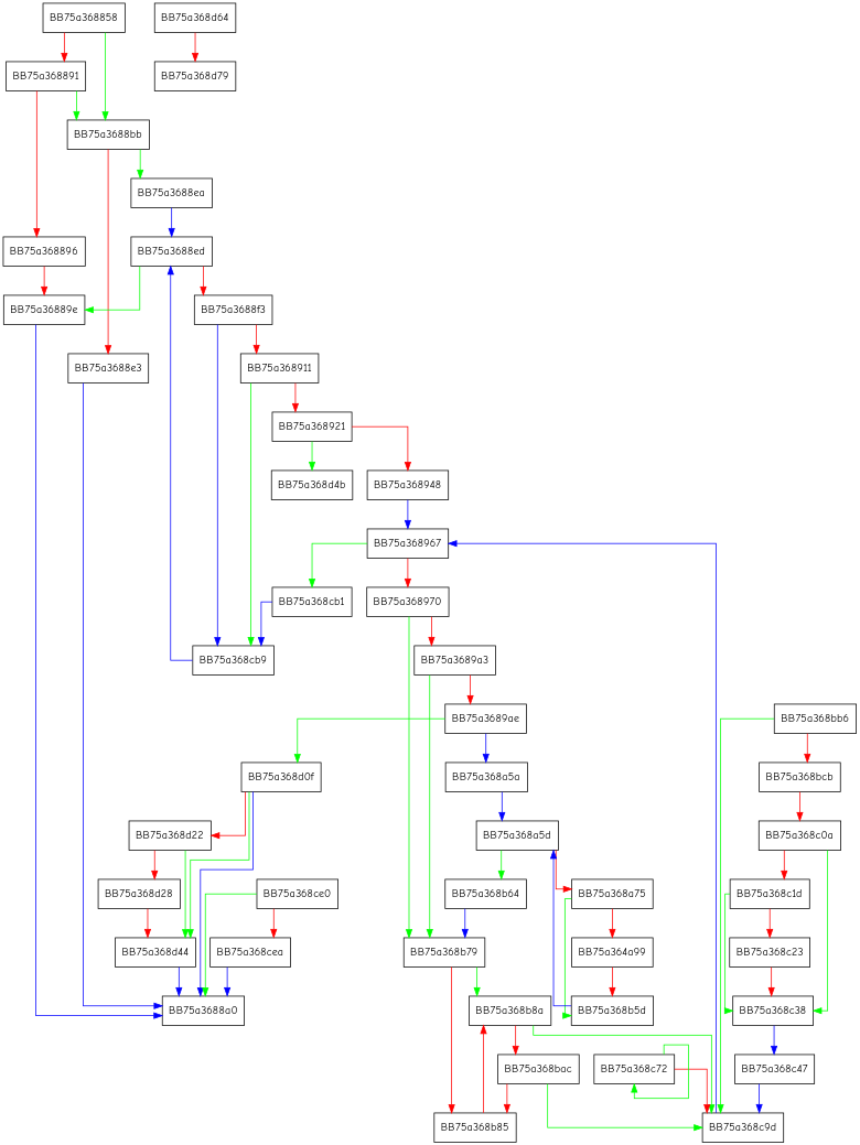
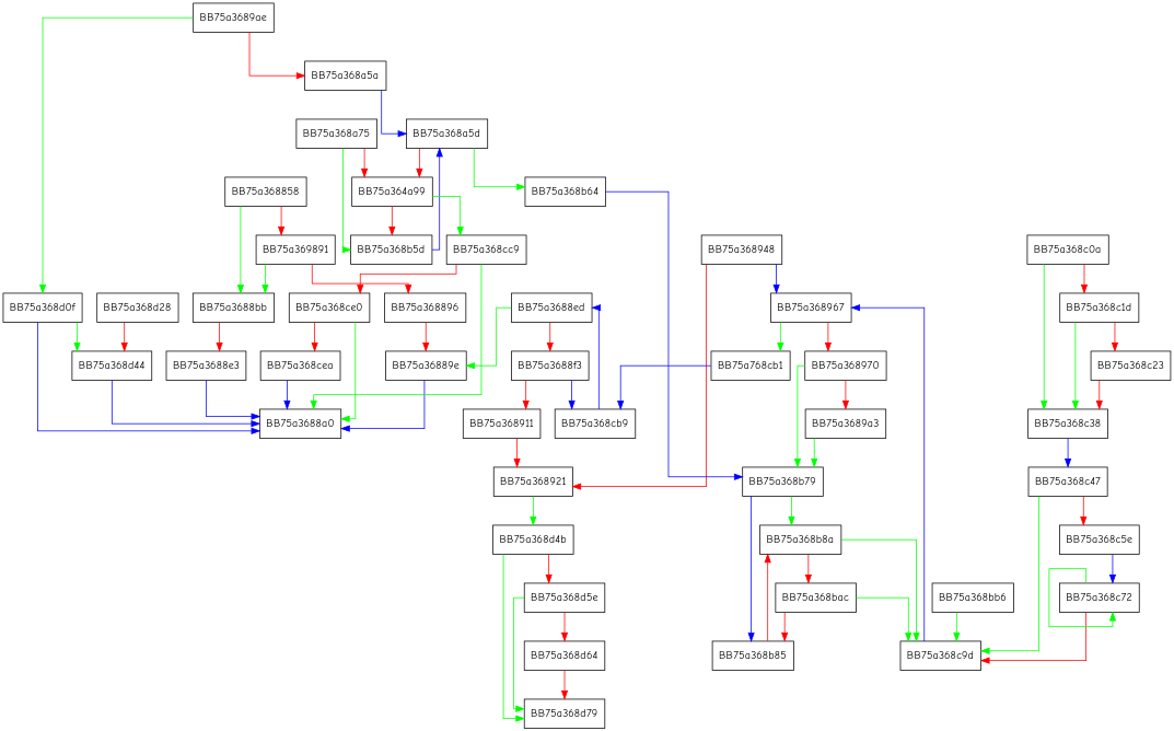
  digraph {
    fontname="Comic Neue"
    splines=ortho
    node [fontname="Comic Neue" shape=box]
    edge [color=red fontname="Comic Neue"]
    BB75a368858
    BB75a3688bb
-   BB75a368891
-   BB75a3688ea
+   BB75a368891 [label=BB75a369891]
    BB75a3688e3
    BB75a368896
    BB75a3688ed
    BB75a3688a0
    BB75a36889e
    BB75a3688f3
    BB75a368cb9
    BB75a368911
    BB75a368921
    BB75a368d4b
    BB75a368948
    BB75a368d79
+   BB75a368d5e
    BB75a368967
    BB75a368d64
-   BB75a368cb1
+   BB75a368cb1 [label=BB75a768cb1]
    BB75a368970
    BB75a368b79
    BB75a3689a3
    BB75a368b8a
    BB75a368b85
    BB75a3689ae
    BB75a368c9d
    BB75a368bac
    BB75a368d0f
    BB75a368a5a
    BB75a368d44
-   BB75a368d22
    BB75a368a5d
    BB75a368d28
    BB75a368b64
    BB75a368a75
    BB75a368b5d
    n38 [label=BB75a364a99]
+   BB75a368cc9
    BB75a368ce0
    BB75a368cea
    BB75a368bb6
-   BB75a368bcb
    BB75a368c0a
    BB75a368c47
+   BB75a368c5e
    BB75a368c38
    BB75a368c1d
    BB75a368c72
    BB75a368c23
    BB75a368858 -> BB75a3688bb [color=green]
    BB75a368858 -> BB75a368891
-   BB75a3688bb -> BB75a3688ea [color=green]
    BB75a3688bb -> BB75a3688e3
    BB75a368891 -> BB75a3688bb [color=green]
    BB75a368891 -> BB75a368896
-   BB75a3688ea -> BB75a3688ed [color=blue]
    BB75a3688e3 -> BB75a3688a0 [color=blue]
    BB75a368896 -> BB75a36889e
    BB75a3688ed -> BB75a36889e [color=green]
    BB75a3688ed -> BB75a3688f3
    BB75a36889e -> BB75a3688a0 [color=blue]
    BB75a3688f3 -> BB75a368cb9 [color=blue]
    BB75a3688f3 -> BB75a368911
    BB75a368cb9 -> BB75a3688ed [color=blue]
-   BB75a368911 -> BB75a368cb9 [color=green]
    BB75a368911 -> BB75a368921
    BB75a368921 -> BB75a368d4b [color=green]
-   BB75a368921 -> BB75a368948
+   BB75a368948 -> BB75a368921
+   BB75a368d4b -> BB75a368d79 [color=green]
+   BB75a368d4b -> BB75a368d5e
    BB75a368948 -> BB75a368967 [color=blue]
+   BB75a368d5e -> BB75a368d79 [color=green]
+   BB75a368d5e -> BB75a368d64
    BB75a368967 -> BB75a368cb1 [color=green]
    BB75a368967 -> BB75a368970
    BB75a368d64 -> BB75a368d79
    BB75a368cb1 -> BB75a368cb9 [color=blue]
    BB75a368970 -> BB75a368b79 [color=green]
    BB75a368970 -> BB75a3689a3
    BB75a368b79 -> BB75a368b8a [color=green]
-   BB75a368b79 -> BB75a368b85
+   BB75a368b79 -> BB75a368b85 [color=blue]
    BB75a3689a3 -> BB75a368b79 [color=green]
-   BB75a3689a3 -> BB75a3689ae
    BB75a368b8a -> BB75a368c9d [color=green]
    BB75a368b8a -> BB75a368bac
    BB75a368b85 -> BB75a368b8a
    BB75a3689ae -> BB75a368d0f [color=green]
-   BB75a3689ae -> BB75a368a5a [color=blue]
+   BB75a3689ae -> BB75a368a5a
    BB75a368c9d -> BB75a368967 [color=blue]
    BB75a368bac -> BB75a368b85
    BB75a368bac -> BB75a368c9d [color=green]
    BB75a368d0f -> BB75a3688a0 [color=blue]
    BB75a368d0f -> BB75a368d44 [color=green]
-   BB75a368d0f -> BB75a368d22
    BB75a368a5a -> BB75a368a5d [color=blue]
    BB75a368d44 -> BB75a3688a0 [color=blue]
-   BB75a368d22 -> BB75a368d44 [color=green]
-   BB75a368d22 -> BB75a368d28
    BB75a368a5d -> BB75a368b64 [color=green]
-   BB75a368a5d -> BB75a368a75
+   BB75a368a5d -> n38
    BB75a368d28 -> BB75a368d44
    BB75a368b64 -> BB75a368b79 [color=blue]
    BB75a368a75 -> BB75a368b5d [color=green]
    BB75a368a75 -> n38
    BB75a368b5d -> BB75a368a5d [color=blue]
    n38 -> BB75a368b5d
+   n38 -> BB75a368cc9 [color=green]
+   BB75a368cc9 -> BB75a3688a0 [color=green]
+   BB75a368cc9 -> BB75a368ce0
    BB75a368ce0 -> BB75a3688a0 [color=green]
    BB75a368ce0 -> BB75a368cea
    BB75a368cea -> BB75a3688a0 [color=blue]
    BB75a368bb6 -> BB75a368c9d [color=green]
-   BB75a368bb6 -> BB75a368bcb
-   BB75a368bcb -> BB75a368c0a
    BB75a368c0a -> BB75a368c38 [color=green]
    BB75a368c0a -> BB75a368c1d
-   BB75a368c47 -> BB75a368c9d [color=blue]
+   BB75a368c47 -> BB75a368c9d [color=green]
+   BB75a368c47 -> BB75a368c5e
+   BB75a368c5e -> BB75a368c72 [color=blue]
    BB75a368c38 -> BB75a368c47 [color=blue]
    BB75a368c1d -> BB75a368c38 [color=green]
    BB75a368c1d -> BB75a368c23
    BB75a368c72 -> BB75a368c9d
    BB75a368c72 -> BB75a368c72 [color=green]
    BB75a368c23 -> BB75a368c38
  }
